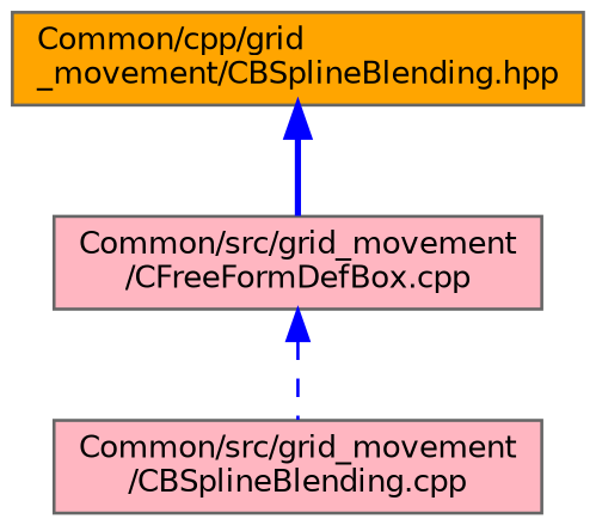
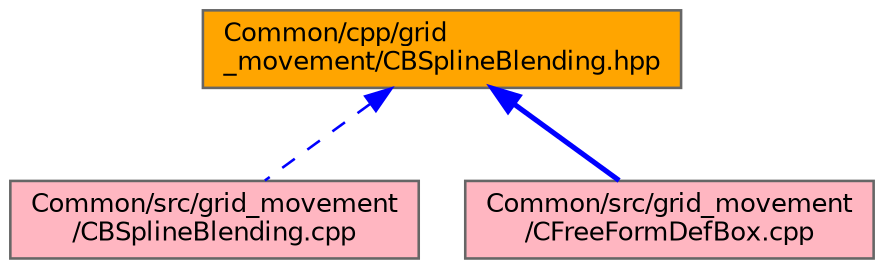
  digraph {
    node [color=grey40 fillcolor=lightpink fontname=Helvetica fontsize=10 shape=box style=filled]
    edge [color=blue dir=back fontname=Helvetica fontsize=10 labelfontname=Helvetica labelfontsize=10]
    n1 [color=gray40 fillcolor=orange fontcolor=black height=0.2 label="Common/cpp/grid\l_movement/CBSplineBlending.hpp" width=0.4]
    n2 [height=0.2 label="Common/src/grid_movement\l/CBSplineBlending.cpp" width=0.4]
    n3 [height=0.2 label="Common/src/grid_movement\l/CFreeFormDefBox.cpp" width=0.4]
-   n3 -> n2 [style=dashed]
+   n1 -> n2 [style=dashed]
    n1 -> n3 [style=bold]
  }
